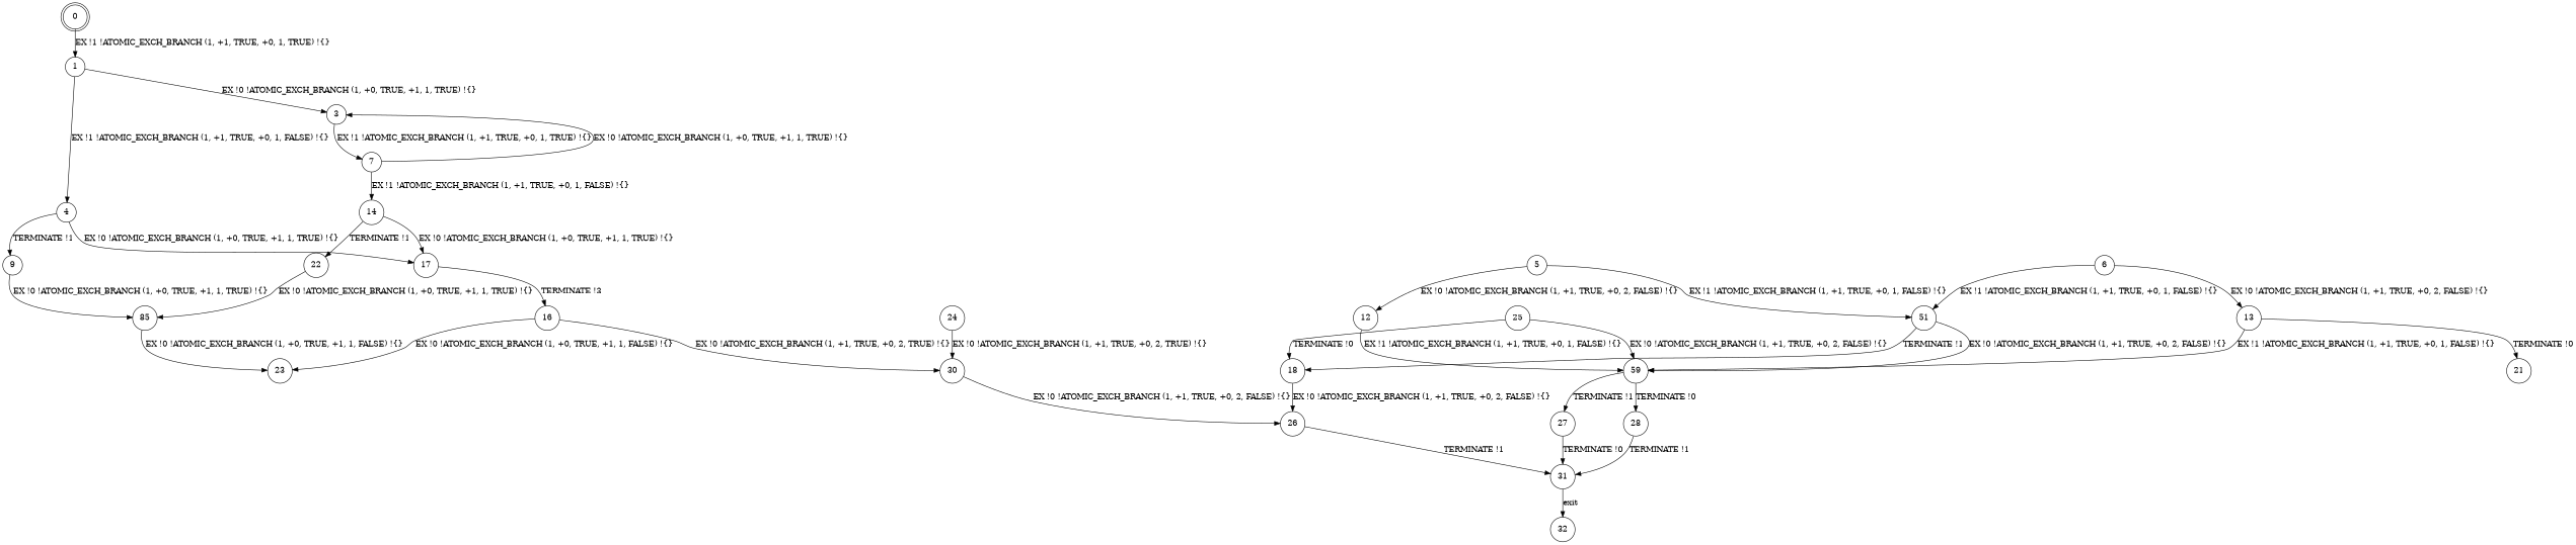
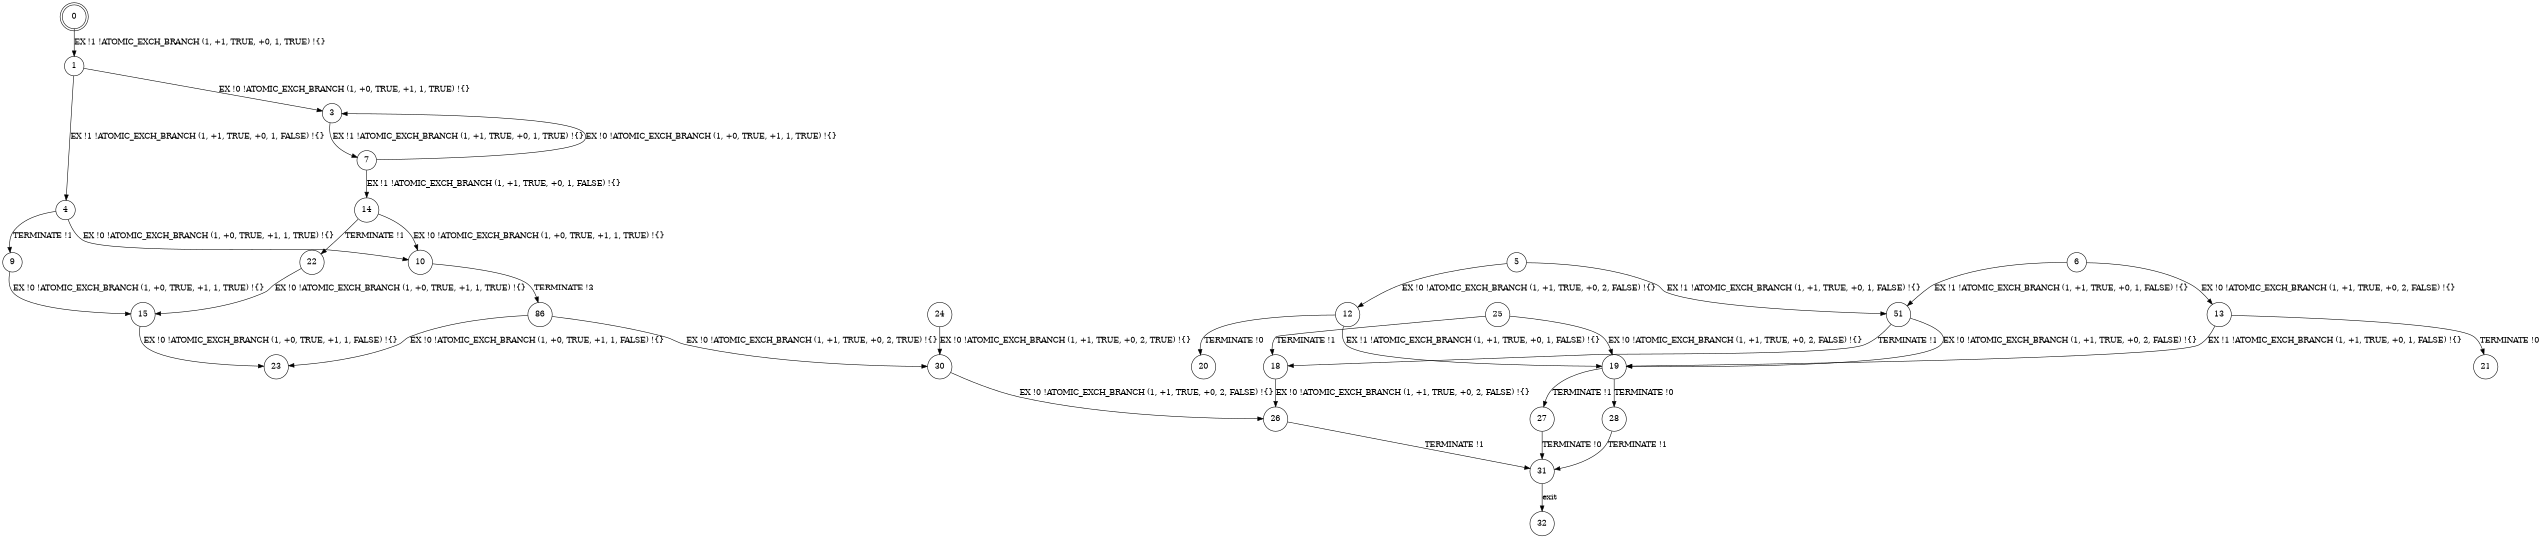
  digraph {
    node [shape=circle]
    0 [peripheries=2]
    1
    3
    4
    7
    9
-   10 [label=17]
+   10
    n8 [label=51]
    5
    12
    6
    13
    14
-   15 [label=85]
-   16
+   15
+   16 [label=86]
    18
-   19 [label=59]
+   19
+   20
    21
    22
    23
    30
    26
    27
    28
    24
    25
    31
    32
    0 -> 1 [label="EX !1 !ATOMIC_EXCH_BRANCH (1, +1, TRUE, +0, 1, TRUE) !{}"]
    1 -> 3 [label="EX !0 !ATOMIC_EXCH_BRANCH (1, +0, TRUE, +1, 1, TRUE) !{}"]
    1 -> 4 [label="EX !1 !ATOMIC_EXCH_BRANCH (1, +1, TRUE, +0, 1, FALSE) !{}"]
    3 -> 7 [label="EX !1 !ATOMIC_EXCH_BRANCH (1, +1, TRUE, +0, 1, TRUE) !{}"]
    4 -> 9 [label="TERMINATE !1"]
    4 -> 10 [label="EX !0 !ATOMIC_EXCH_BRANCH (1, +0, TRUE, +1, 1, TRUE) !{}"]
    7 -> 3 [label="EX !0 !ATOMIC_EXCH_BRANCH (1, +0, TRUE, +1, 1, TRUE) !{}"]
    7 -> 14 [label="EX !1 !ATOMIC_EXCH_BRANCH (1, +1, TRUE, +0, 1, FALSE) !{}"]
    9 -> 15 [label="EX !0 !ATOMIC_EXCH_BRANCH (1, +0, TRUE, +1, 1, TRUE) !{}"]
    10 -> 16 [label="TERMINATE !3"]
    n8 -> 18 [label="TERMINATE !1"]
    n8 -> 19 [label="EX !0 !ATOMIC_EXCH_BRANCH (1, +1, TRUE, +0, 2, FALSE) !{}"]
    5 -> n8 [label="EX !1 !ATOMIC_EXCH_BRANCH (1, +1, TRUE, +0, 1, FALSE) !{}"]
    5 -> 12 [label="EX !0 !ATOMIC_EXCH_BRANCH (1, +1, TRUE, +0, 2, FALSE) !{}"]
    12 -> 19 [label="EX !1 !ATOMIC_EXCH_BRANCH (1, +1, TRUE, +0, 1, FALSE) !{}"]
+   12 -> 20 [label="TERMINATE !0"]
    6 -> n8 [label="EX !1 !ATOMIC_EXCH_BRANCH (1, +1, TRUE, +0, 1, FALSE) !{}"]
    6 -> 13 [label="EX !0 !ATOMIC_EXCH_BRANCH (1, +1, TRUE, +0, 2, FALSE) !{}"]
    13 -> 19 [label="EX !1 !ATOMIC_EXCH_BRANCH (1, +1, TRUE, +0, 1, FALSE) !{}"]
    13 -> 21 [label="TERMINATE !0"]
    14 -> 10 [label="EX !0 !ATOMIC_EXCH_BRANCH (1, +0, TRUE, +1, 1, TRUE) !{}"]
    14 -> 22 [label="TERMINATE !1"]
    15 -> 23 [label="EX !0 !ATOMIC_EXCH_BRANCH (1, +0, TRUE, +1, 1, FALSE) !{}"]
    16 -> 23 [label="EX !0 !ATOMIC_EXCH_BRANCH (1, +0, TRUE, +1, 1, FALSE) !{}"]
    16 -> 30 [label="EX !0 !ATOMIC_EXCH_BRANCH (1, +1, TRUE, +0, 2, TRUE) !{}"]
    18 -> 26 [label="EX !0 !ATOMIC_EXCH_BRANCH (1, +1, TRUE, +0, 2, FALSE) !{}"]
    19 -> 27 [label="TERMINATE !1"]
    19 -> 28 [label="TERMINATE !0"]
    22 -> 15 [label="EX !0 !ATOMIC_EXCH_BRANCH (1, +0, TRUE, +1, 1, TRUE) !{}"]
    30 -> 26 [label="EX !0 !ATOMIC_EXCH_BRANCH (1, +1, TRUE, +0, 2, FALSE) !{}"]
    26 -> 31 [label="TERMINATE !1"]
    27 -> 31 [label="TERMINATE !0"]
    28 -> 31 [label="TERMINATE !1"]
    24 -> 30 [label="EX !0 !ATOMIC_EXCH_BRANCH (1, +1, TRUE, +0, 2, TRUE) !{}"]
-   25 -> 18 [label="TERMINATE !0"]
+   25 -> 18 [label="TERMINATE !1"]
    25 -> 19 [label="EX !0 !ATOMIC_EXCH_BRANCH (1, +1, TRUE, +0, 2, FALSE) !{}"]
    31 -> 32 [label=exit]
  }
